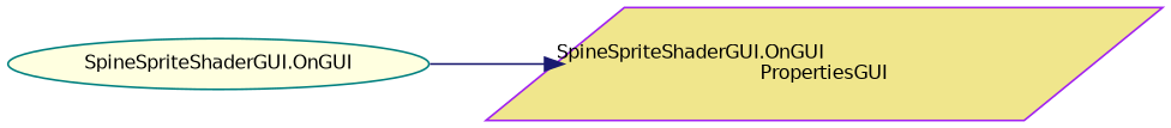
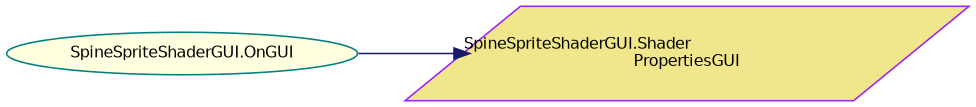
  digraph {
    rankdir=RL
    node [fontname=Helvetica fontsize=10 style=filled]
-   n1 [color=purple fillcolor=khaki fontcolor=black height=0.2 label="SpineSpriteShaderGUI.OnGUI\lPropertiesGUI" shape=parallelogram width=0.4]
+   n1 [color=purple fillcolor=khaki fontcolor=black height=0.2 label="SpineSpriteShaderGUI.Shader\lPropertiesGUI" shape=parallelogram width=0.4]
    n2 [color=teal fillcolor=lightyellow height=0.2 label="SpineSpriteShaderGUI.OnGUI" shape=ellipse width=0.4]
    n1 -> n2 [color=midnightblue dir=back fontname=Helvetica fontsize=10 labelfontname=Helvetica labelfontsize=10 style=solid]
  }
